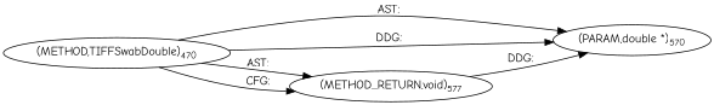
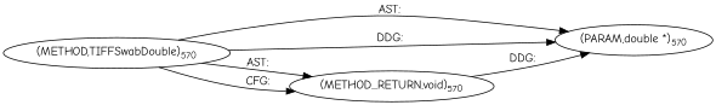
  digraph {
    fontname="Comic Neue"
    rankdir=LR
    node [fontname="Comic Neue"]
    edge [fontname="Comic Neue"]
-   n1 [label=<(METHOD,TIFFSwabDouble)<SUB>470</SUB>>]
+   n1 [label=<(METHOD,TIFFSwabDouble)<SUB>570</SUB>>]
    n2 [label=<(PARAM,double *)<SUB>570</SUB>>]
-   n3 [label=<(METHOD_RETURN,void)<SUB>577</SUB>>]
+   n3 [label=<(METHOD_RETURN,void)<SUB>570</SUB>>]
    n1 -> n2 [label="AST: "]
    n1 -> n2 [label="DDG: "]
    n1 -> n3 [label="AST: "]
    n1 -> n3 [label="CFG: "]
    n3 -> n2 [label="DDG: "]
  }
